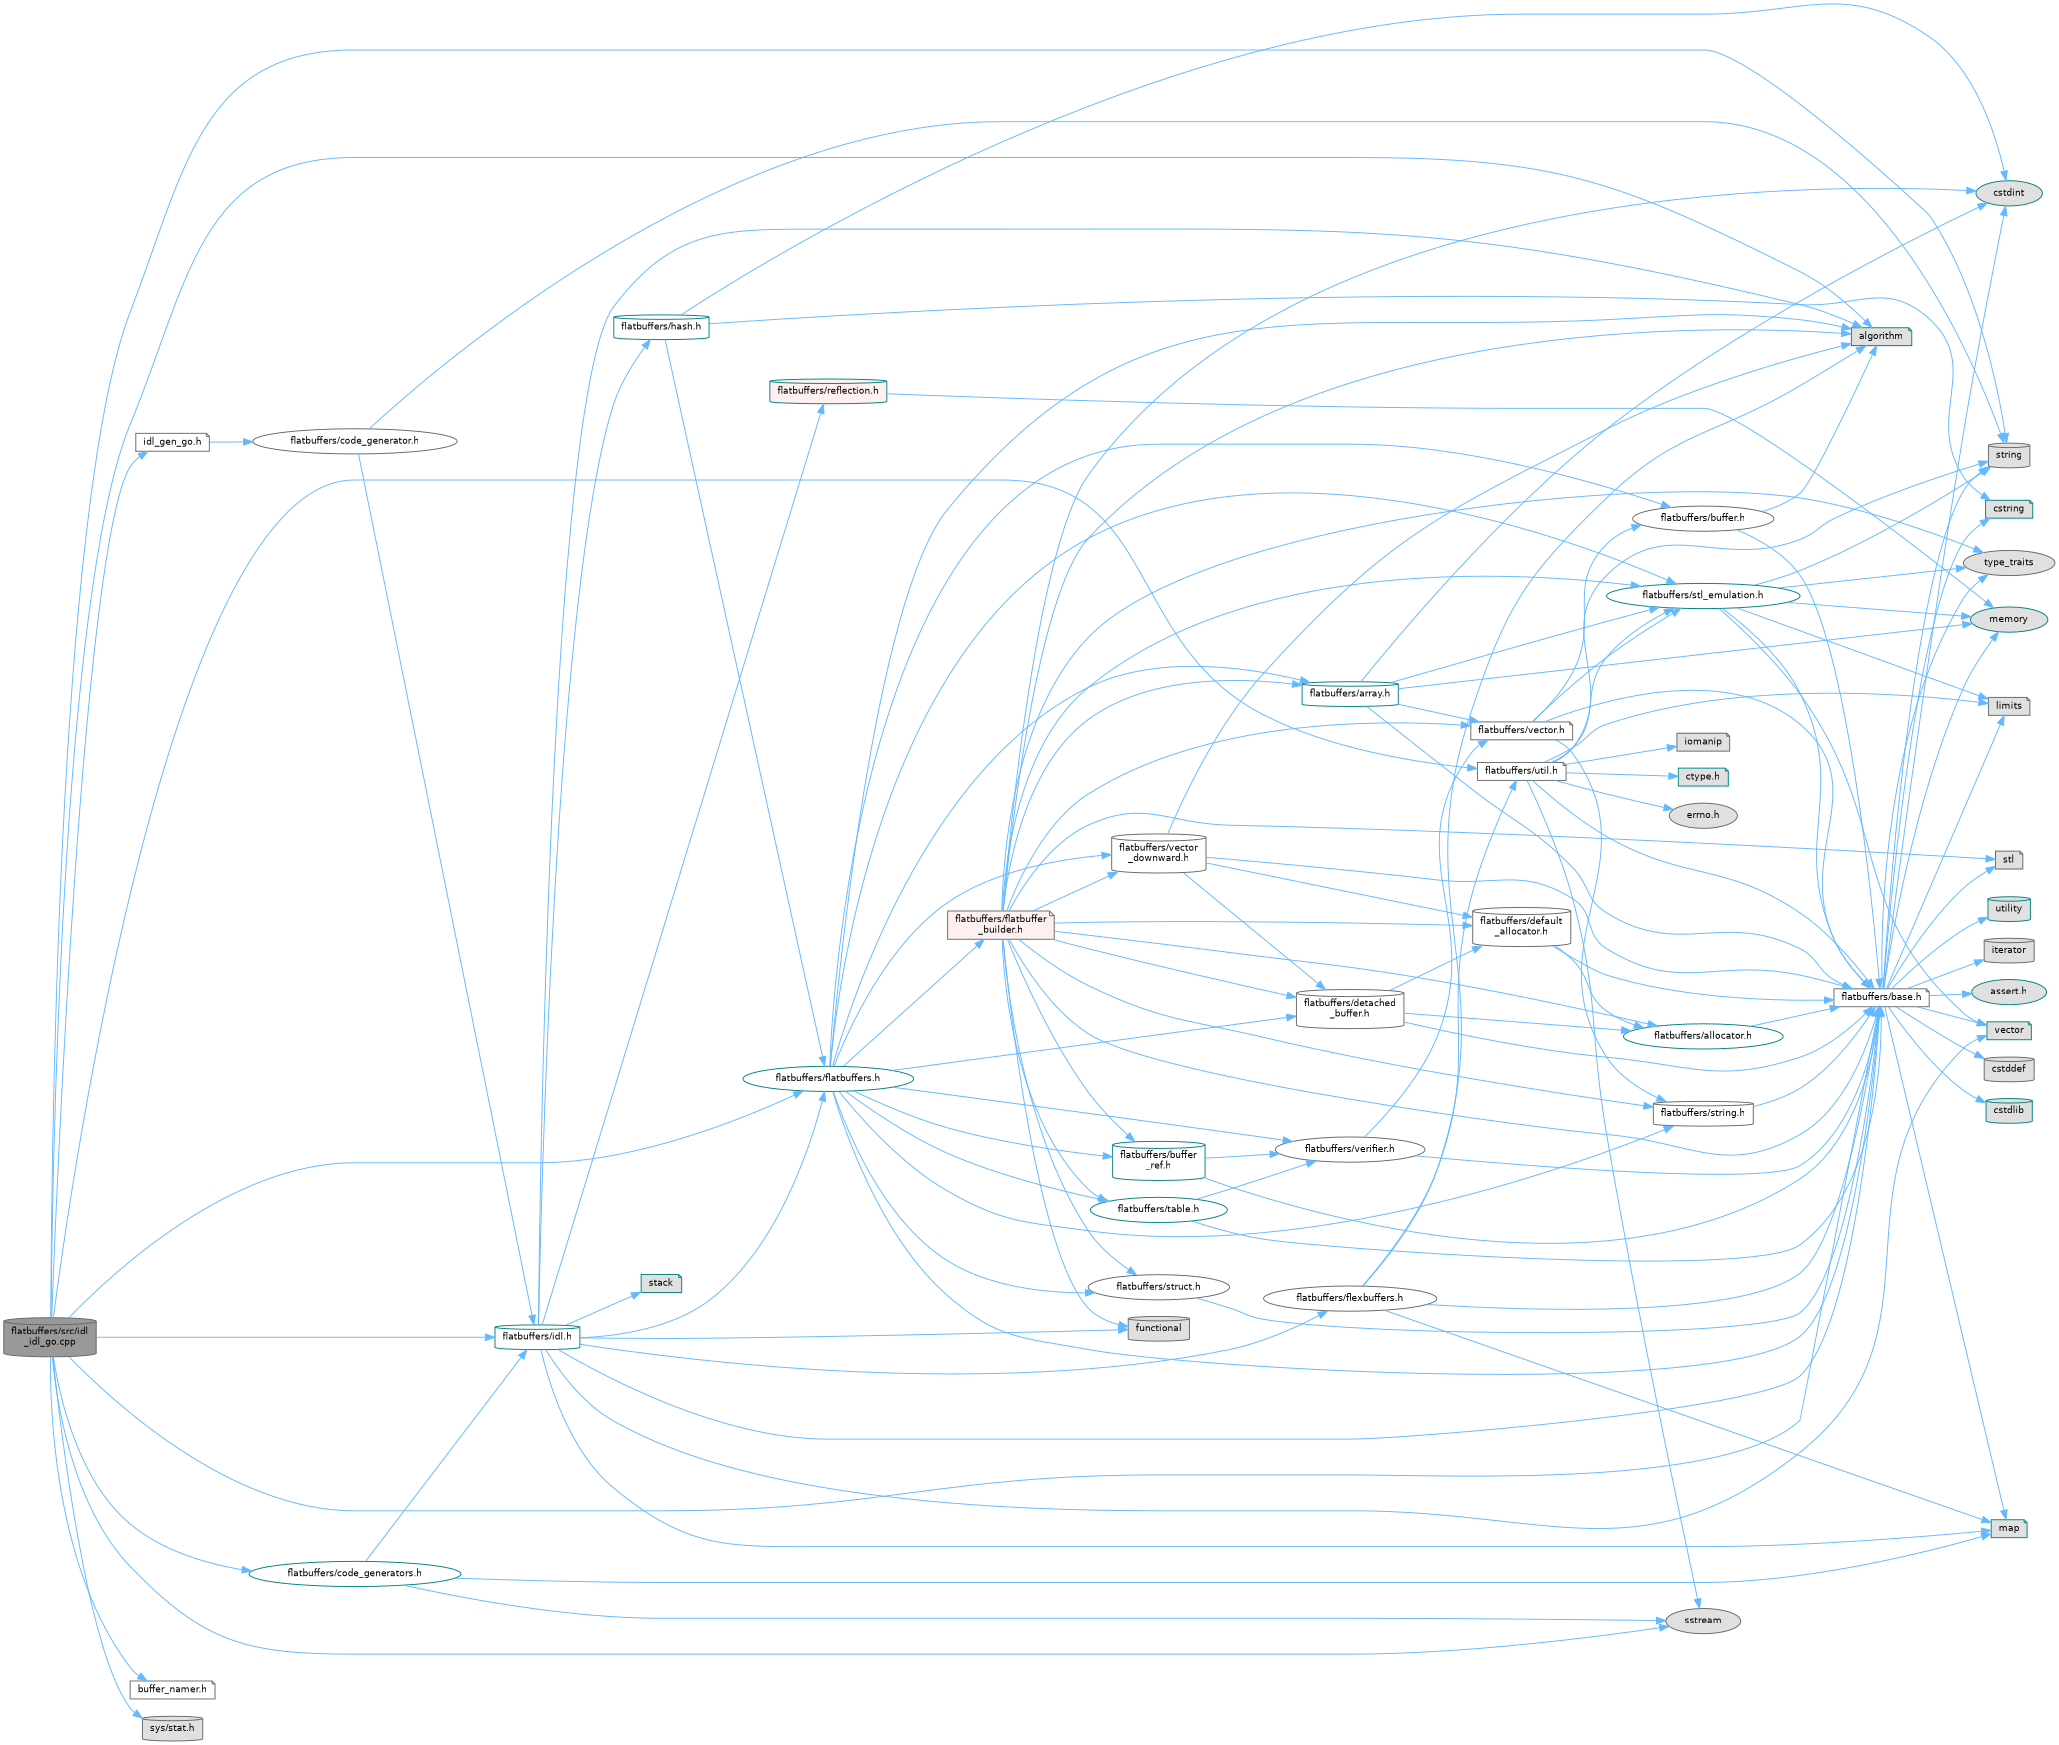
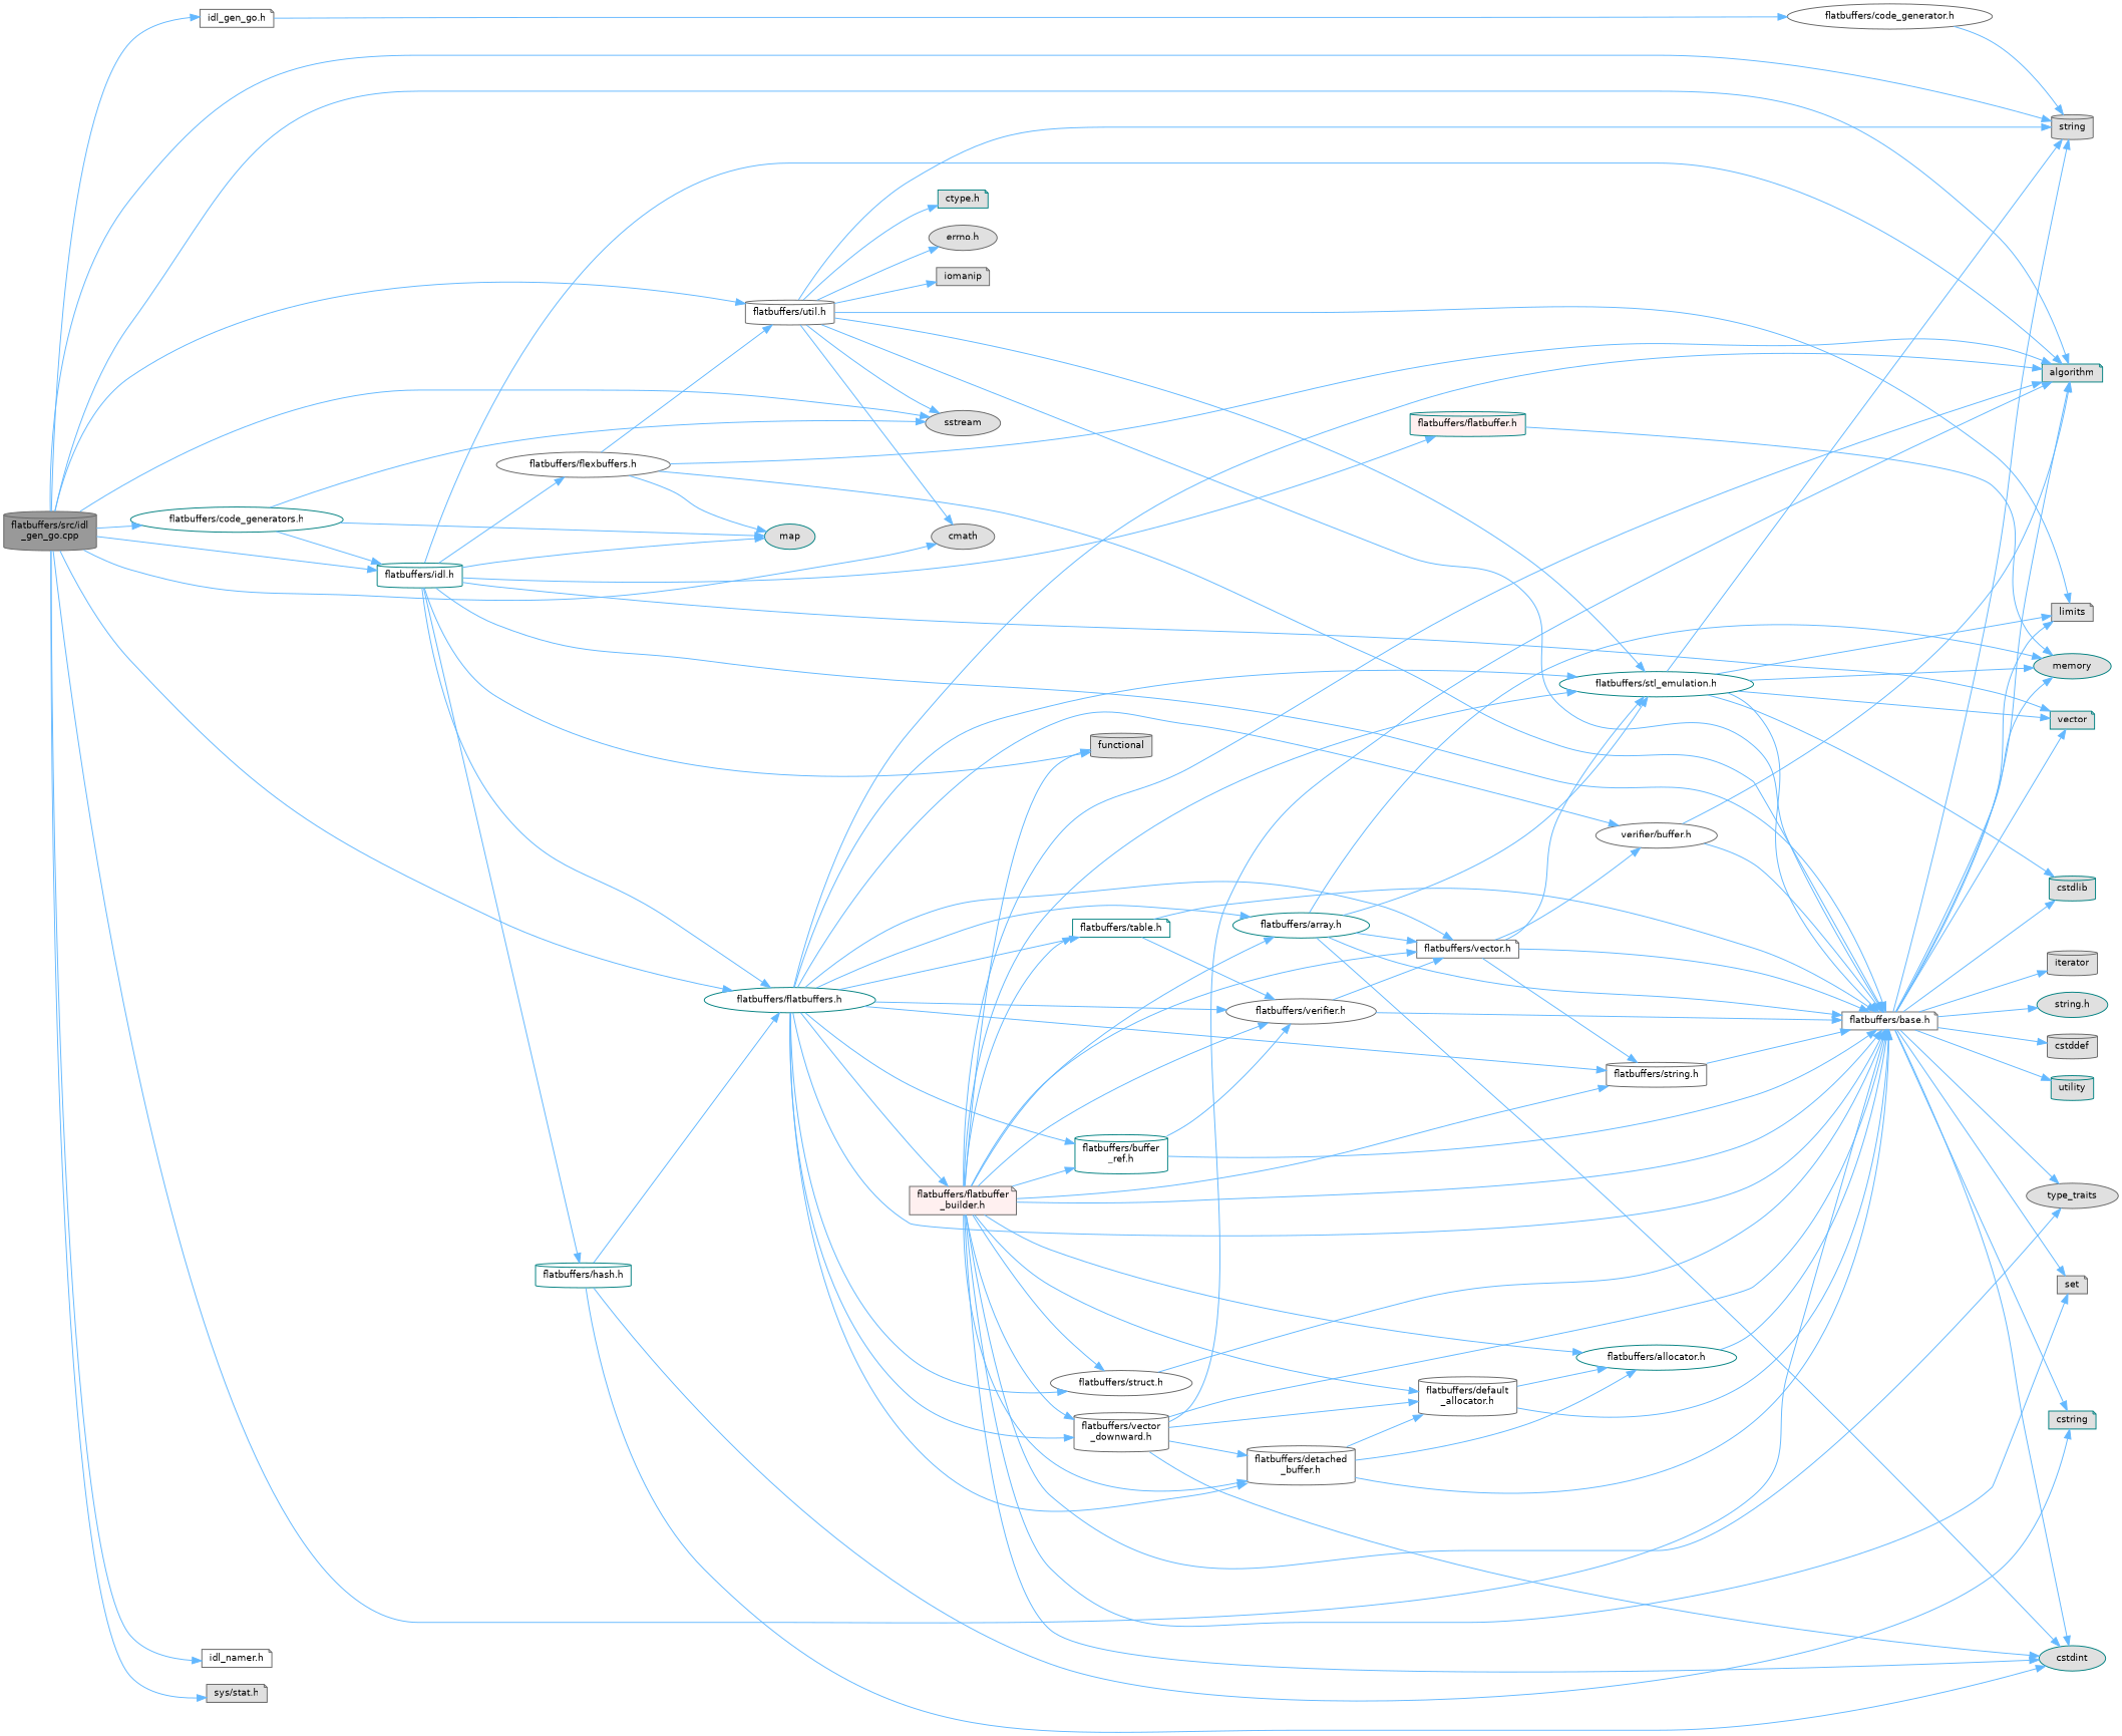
  digraph {
    rankdir=LR
    node [color=gray40 fillcolor=white fontname=Helvetica fontsize=10 shape=cylinder style=filled]
    edge [color=steelblue1 fontname=Helvetica fontsize=10 labelfontname=Helvetica labelfontsize=10 style=solid]
-   n1 [fillcolor=grey60 fontcolor=black height=0.2 label="flatbuffers/src/idl\l_idl_go.cpp" width=0.4]
+   n1 [fillcolor=grey60 fontcolor=black height=0.2 label="flatbuffers/src/idl\l_gen_go.cpp" width=0.4]
    n2 [height=0.2 label="idl_gen_go.h" shape=note width=0.4]
    n3 [fillcolor="#E0E0E0" height=0.2 label=string width=0.4]
    n4 [color=teal height=0.2 label="flatbuffers/idl.h" width=0.4]
    n5 [color=teal fillcolor="#E0E0E0" height=0.2 label=algorithm shape=note width=0.4]
    n6 [height=0.2 label="flatbuffers/base.h" shape=note width=0.4]
    n7 [color=teal height=0.2 label="flatbuffers/flatbuffers.h" shape=ellipse width=0.4]
-   n8 [height=0.2 label="flatbuffers/util.h" shape=note width=0.4]
+   n8 [height=0.2 label="flatbuffers/util.h" width=0.4]
    n9 [fillcolor="#E0E0E0" height=0.2 label=sstream shape=ellipse width=0.4]
+   n10 [fillcolor="#E0E0E0" height=0.2 label=cmath shape=ellipse width=0.4]
    n11 [color=teal height=0.2 label="flatbuffers/code_generators.h" shape=ellipse width=0.4]
-   n12 [height=0.2 label="buffer_namer.h" shape=note width=0.4]
-   n13 [fillcolor="#E0E0E0" height=0.2 label="sys/stat.h" width=0.4]
+   n12 [height=0.2 label="idl_namer.h" shape=note width=0.4]
+   n13 [fillcolor="#E0E0E0" height=0.2 label="sys/stat.h" shape=note width=0.4]
    n14 [height=0.2 label="flatbuffers/code_generator.h" shape=ellipse width=0.4]
    n15 [fillcolor="#E0E0E0" height=0.2 label=functional width=0.4]
-   n16 [color=teal fillcolor="#E0E0E0" height=0.2 label=map shape=note width=0.4]
-   n17 [color=teal fillcolor="#E0E0E0" height=0.2 label=stack shape=note width=0.4]
+   n16 [color=teal fillcolor="#E0E0E0" height=0.2 label=map shape=ellipse width=0.4]
    n18 [color=teal fillcolor="#E0E0E0" height=0.2 label=vector shape=note width=0.4]
    n19 [height=0.2 label="flatbuffers/flexbuffers.h" shape=ellipse width=0.4]
    n20 [color=teal height=0.2 label="flatbuffers/hash.h" width=0.4]
-   n21 [color=teal fillcolor="#FFF0F0" height=0.2 label="flatbuffers/reflection.h" width=0.4]
+   n21 [color=teal fillcolor="#FFF0F0" height=0.2 label="flatbuffers/flatbuffer.h" width=0.4]
    n22 [color=teal fillcolor="#E0E0E0" height=0.2 label=memory shape=ellipse width=0.4]
-   n23 [color=teal fillcolor="#E0E0E0" height=0.2 label="assert.h" shape=ellipse width=0.4]
+   n23 [color=teal fillcolor="#E0E0E0" height=0.2 label="string.h" shape=ellipse width=0.4]
    n24 [color=teal fillcolor="#E0E0E0" height=0.2 label=cstdint shape=ellipse width=0.4]
    n25 [fillcolor="#E0E0E0" height=0.2 label=cstddef width=0.4]
    n26 [color=teal fillcolor="#E0E0E0" height=0.2 label=cstdlib width=0.4]
    n27 [color=teal fillcolor="#E0E0E0" height=0.2 label=cstring shape=note width=0.4]
    n28 [color=teal fillcolor="#E0E0E0" height=0.2 label=utility width=0.4]
    n29 [fillcolor="#E0E0E0" height=0.2 label=type_traits shape=ellipse width=0.4]
-   n30 [fillcolor="#E0E0E0" height=0.2 label=stl shape=note width=0.4]
+   n30 [fillcolor="#E0E0E0" height=0.2 label=set shape=note width=0.4]
    n31 [fillcolor="#E0E0E0" height=0.2 label=limits shape=note width=0.4]
    n32 [fillcolor="#E0E0E0" height=0.2 label=iterator width=0.4]
-   n33 [color=teal height=0.2 label="flatbuffers/array.h" width=0.4]
+   n33 [color=teal height=0.2 label="flatbuffers/array.h" shape=ellipse width=0.4]
    n34 [color=teal height=0.2 label="flatbuffers/stl_emulation.h" shape=ellipse width=0.4]
    n35 [height=0.2 label="flatbuffers/vector.h" shape=note width=0.4]
-   n36 [height=0.2 label="flatbuffers/buffer.h" shape=ellipse width=0.4]
+   n36 [height=0.2 label="verifier/buffer.h" shape=ellipse width=0.4]
    n37 [color=teal height=0.2 label="flatbuffers/buffer\l_ref.h" width=0.4]
    n38 [height=0.2 label="flatbuffers/verifier.h" shape=ellipse width=0.4]
    n39 [height=0.2 label="flatbuffers/detached\l_buffer.h" width=0.4]
    n40 [fillcolor="#FFF0F0" height=0.2 label="flatbuffers/flatbuffer\l_builder.h" shape=note width=0.4]
    n41 [height=0.2 label="flatbuffers/string.h" width=0.4]
    n42 [height=0.2 label="flatbuffers/struct.h" shape=ellipse width=0.4]
-   n43 [color=teal height=0.2 label="flatbuffers/table.h" shape=ellipse width=0.4]
+   n43 [color=teal height=0.2 label="flatbuffers/table.h" shape=note width=0.4]
    n44 [height=0.2 label="flatbuffers/vector\l_downward.h" width=0.4]
    n45 [color=teal fillcolor="#E0E0E0" height=0.2 label="ctype.h" shape=note width=0.4]
    n46 [fillcolor="#E0E0E0" height=0.2 label="errno.h" shape=ellipse width=0.4]
    n47 [fillcolor="#E0E0E0" height=0.2 label=iomanip shape=note width=0.4]
    n48 [color=teal height=0.2 label="flatbuffers/allocator.h" shape=ellipse width=0.4]
    n49 [height=0.2 label="flatbuffers/default\l_allocator.h" width=0.4]
    n1 -> n2
    n1 -> n3
    n1 -> n4
    n1 -> n5
    n1 -> n6
    n1 -> n7
    n1 -> n8
    n1 -> n9
+   n1 -> n10
    n1 -> n11
    n1 -> n12
    n1 -> n13
    n2 -> n14
    n4 -> n5
    n4 -> n6
    n4 -> n7
    n4 -> n15
    n4 -> n16
-   n4 -> n17
    n4 -> n18
    n4 -> n19
    n4 -> n20
    n4 -> n21
    n6 -> n3
-   n6 -> n16
+   n6 -> n5
    n6 -> n18
    n6 -> n22
    n6 -> n23
    n6 -> n24
    n6 -> n25
    n6 -> n26
    n6 -> n27
    n6 -> n28
    n6 -> n29
    n6 -> n30
    n6 -> n31
    n6 -> n32
    n7 -> n5
    n7 -> n6
    n7 -> n33
    n7 -> n34
+   n7 -> n35
    n7 -> n36
    n7 -> n37
    n7 -> n38
    n7 -> n39
    n7 -> n40
    n7 -> n41
    n7 -> n42
    n7 -> n43
    n7 -> n44
    n8 -> n3
    n8 -> n6
    n8 -> n9
+   n8 -> n10
    n8 -> n31
    n8 -> n34
    n8 -> n45
    n8 -> n46
    n8 -> n47
    n11 -> n4
    n11 -> n9
    n11 -> n16
    n14 -> n3
-   n14 -> n4
    n19 -> n5
    n19 -> n6
    n19 -> n8
    n19 -> n16
    n20 -> n7
    n20 -> n24
    n20 -> n27
    n21 -> n22
    n33 -> n6
    n33 -> n22
    n33 -> n24
    n33 -> n34
    n33 -> n35
    n34 -> n3
    n34 -> n6
    n34 -> n18
    n34 -> n22
-   n34 -> n29
+   n34 -> n26
    n34 -> n31
    n35 -> n6
    n35 -> n34
    n35 -> n36
    n35 -> n41
    n36 -> n5
    n36 -> n6
    n37 -> n6
    n37 -> n38
    n38 -> n6
    n38 -> n35
    n39 -> n6
    n39 -> n48
    n39 -> n49
    n40 -> n5
    n40 -> n6
    n40 -> n15
    n40 -> n24
    n40 -> n29
    n40 -> n30
    n40 -> n33
    n40 -> n34
    n40 -> n35
    n40 -> n37
+   n40 -> n38
    n40 -> n39
    n40 -> n41
    n40 -> n42
    n40 -> n43
    n40 -> n44
    n40 -> n48
    n40 -> n49
    n41 -> n6
    n42 -> n6
    n43 -> n6
    n43 -> n38
    n44 -> n5
    n44 -> n6
+   n44 -> n24
    n44 -> n39
    n44 -> n49
    n48 -> n6
    n49 -> n6
    n49 -> n48
  }
